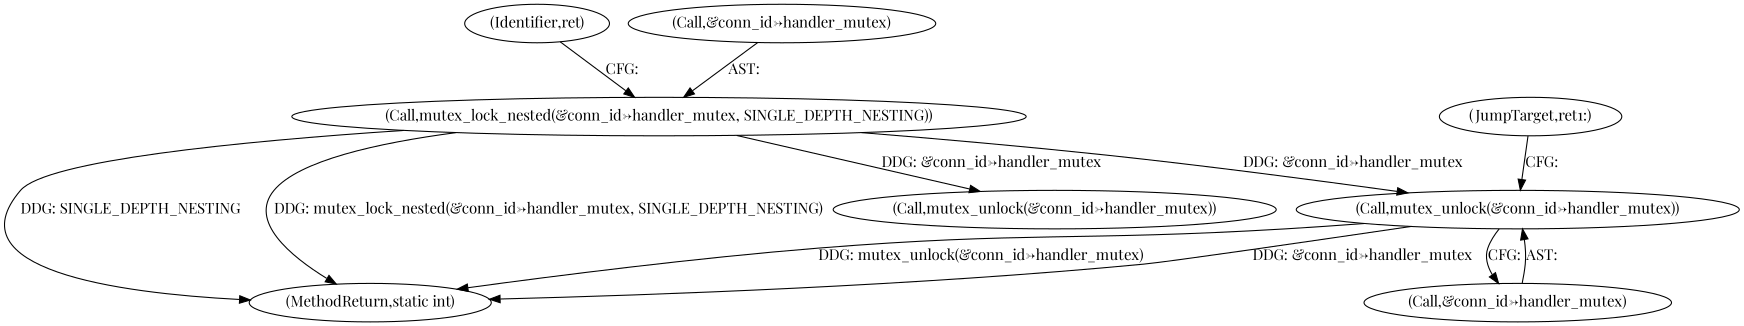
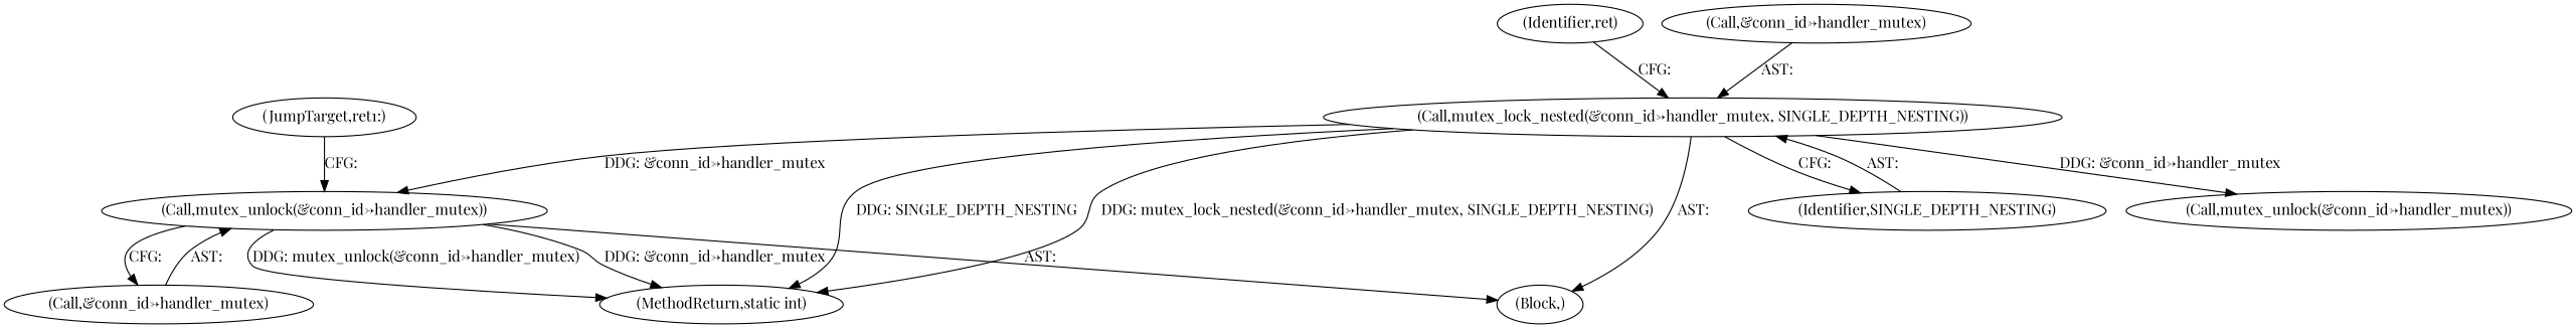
  digraph {
    fontname="Playfair Display"
    node [fontname="Playfair Display"]
    edge [fontname="Playfair Display"]
    n1 [label="(Call,mutex_unlock(&conn_id->handler_mutex))"]
    n2 [label="(Call,&conn_id->handler_mutex)"]
    n3 [label="(MethodReturn,static int)"]
+   n4 [label="(Block,)"]
    n5 [label="(Call,mutex_lock_nested(&conn_id->handler_mutex, SINGLE_DEPTH_NESTING))"]
+   n6 [label="(Identifier,SINGLE_DEPTH_NESTING)"]
    n7 [label="(Call,mutex_unlock(&conn_id->handler_mutex))"]
    n8 [label="(Identifier,ret)"]
    n9 [label="(JumpTarget,ret1:)"]
    n10 [label="(Call,&conn_id->handler_mutex)"]
    n1 -> n2 [label="CFG: "]
    n1 -> n3 [label="DDG: mutex_unlock(&conn_id->handler_mutex)"]
    n1 -> n3 [label="DDG: &conn_id->handler_mutex"]
+   n1 -> n4 [label="AST: "]
    n2 -> n1 [label="AST: "]
    n5 -> n1 [label="DDG: &conn_id->handler_mutex"]
    n5 -> n3 [label="DDG: SINGLE_DEPTH_NESTING"]
    n5 -> n3 [label="DDG: mutex_lock_nested(&conn_id->handler_mutex, SINGLE_DEPTH_NESTING)"]
+   n5 -> n4 [label="AST: "]
+   n5 -> n6 [label="CFG: "]
    n5 -> n7 [label="DDG: &conn_id->handler_mutex"]
+   n6 -> n5 [label="AST: "]
    n8 -> n5 [label="CFG: "]
    n9 -> n1 [label="CFG: "]
    n10 -> n5 [label="AST: "]
  }
